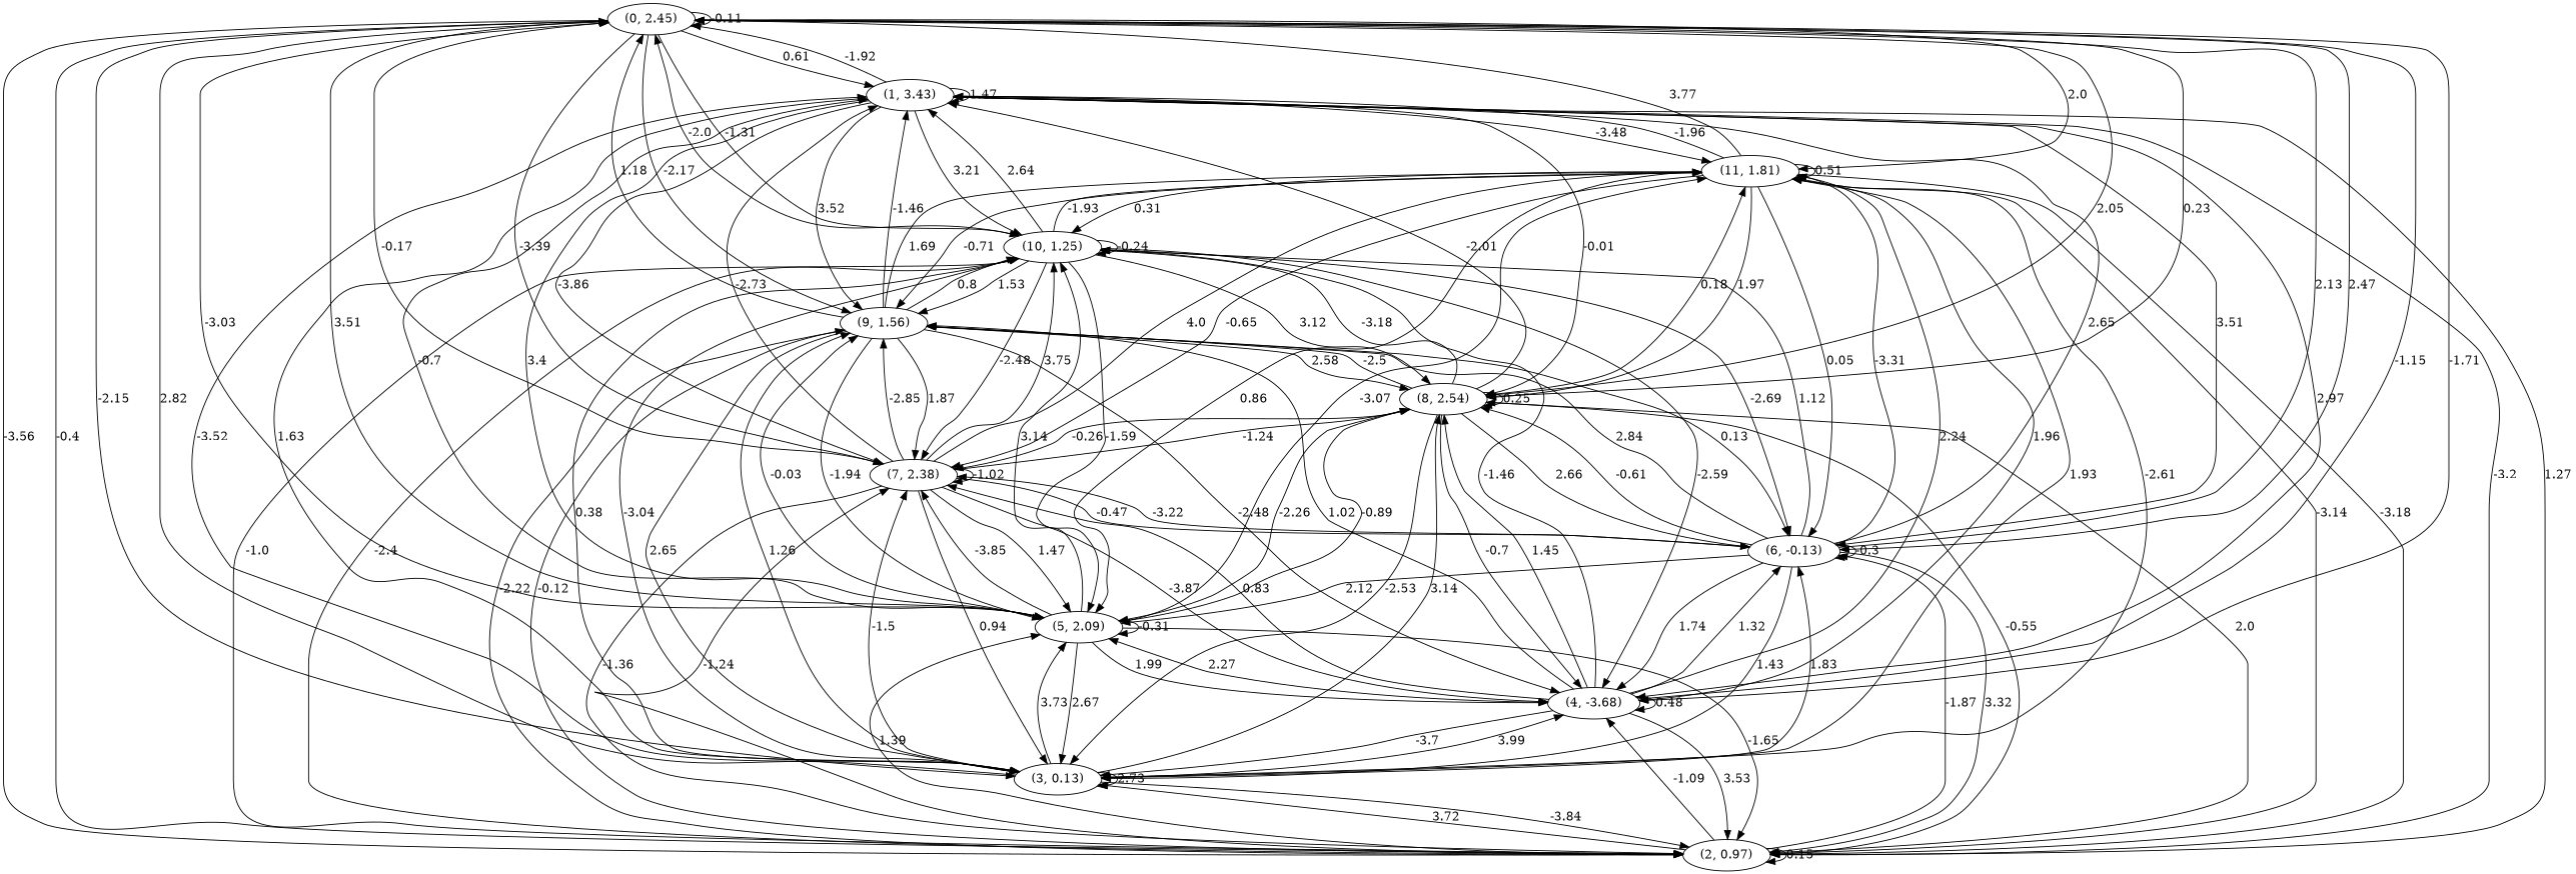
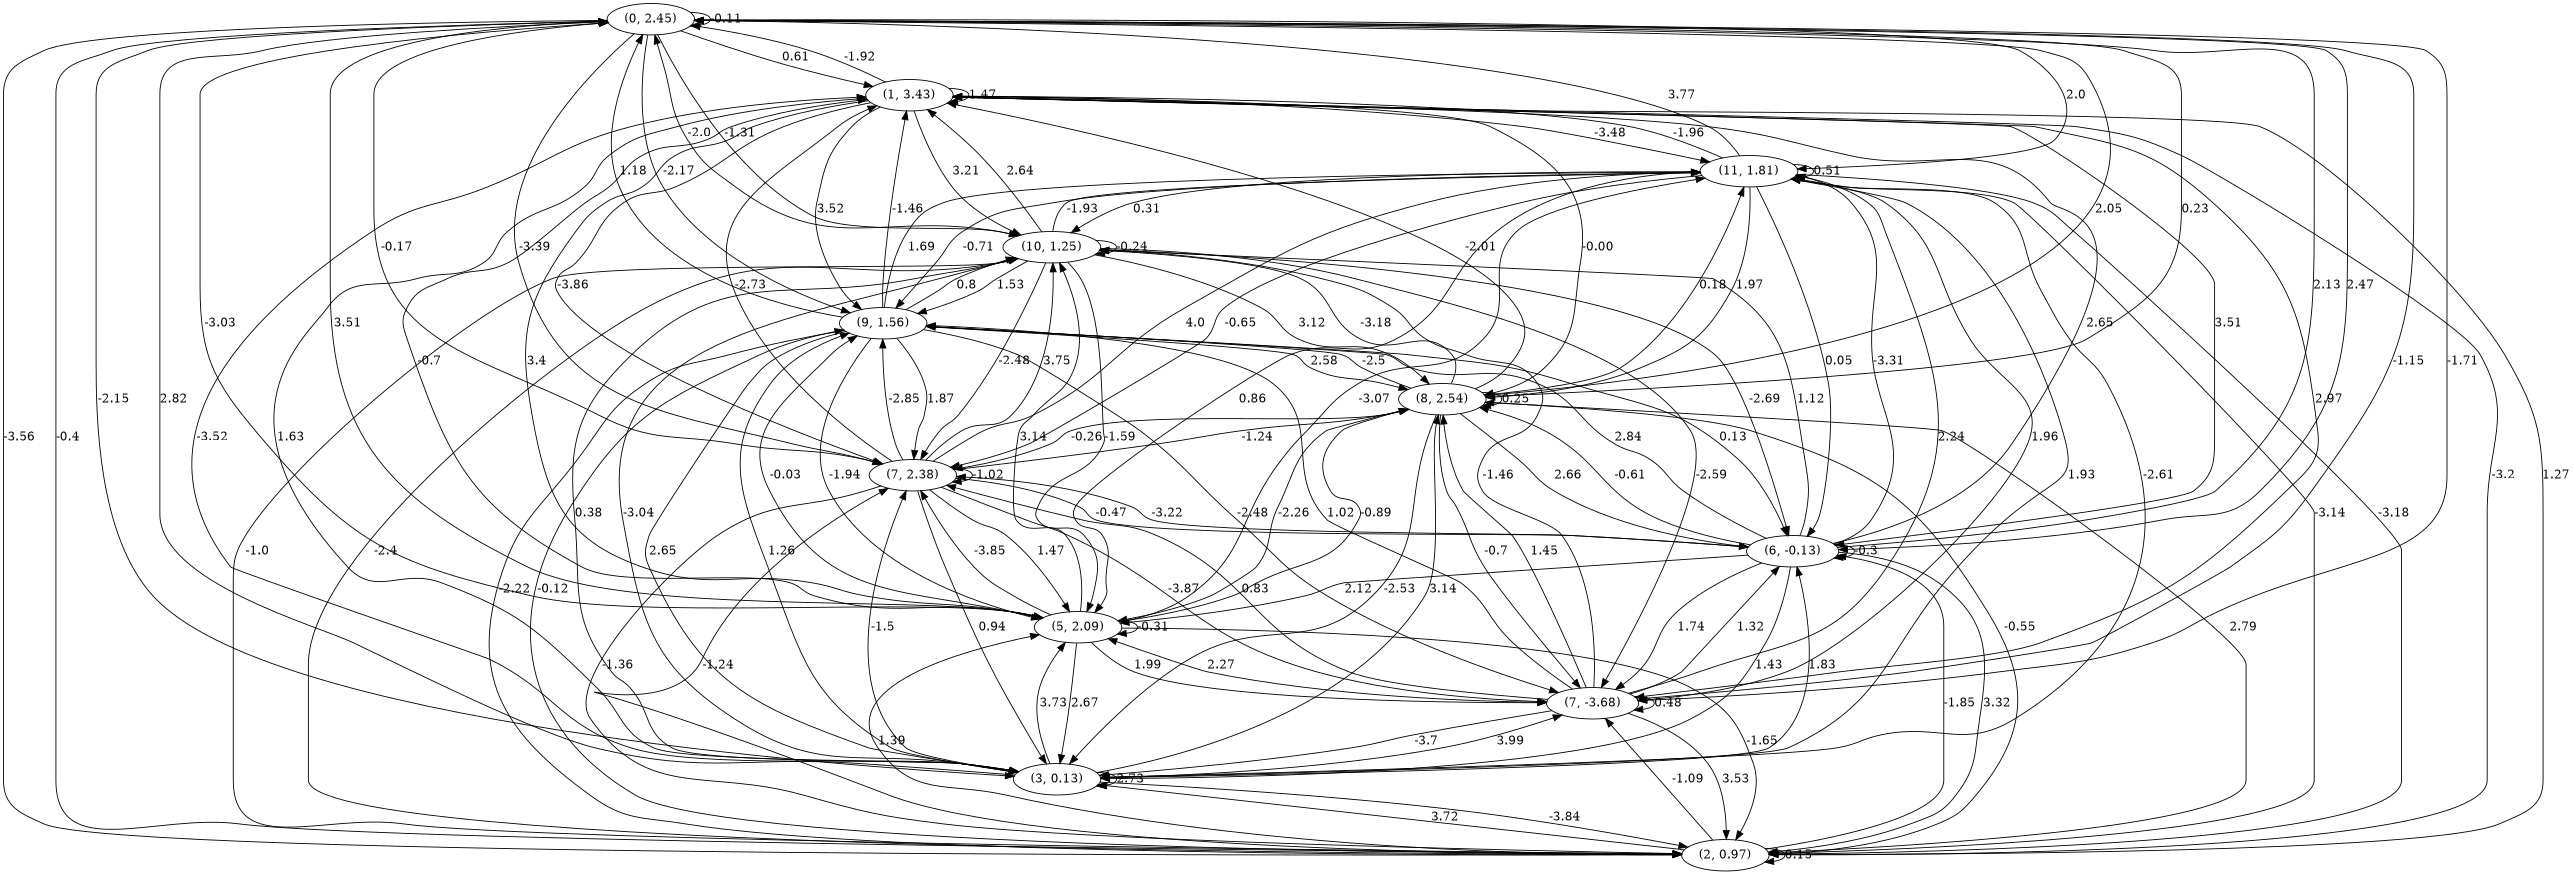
  digraph {
    n1 [label="(0, 2.45)"]
    n2 [label="(1, 3.43)"]
    n3 [label="(2, 0.97)"]
    n4 [label="(3, 0.13)"]
-   n5 [label="(4, -3.68)"]
+   n5 [label="(7, -3.68)"]
    n6 [label="(5, 2.09)"]
    n7 [label="(6, -0.13)"]
    n8 [label="(7, 2.38)"]
    n9 [label="(8, 2.54)"]
    n10 [label="(9, 1.56)"]
    n11 [label="(10, 1.25)"]
    n12 [label="(11, 1.81)"]
    n1 -> n1 [label=-0.11]
    n1 -> n2 [label=0.61]
    n1 -> n3 [label=-3.56]
    n1 -> n4 [label=-2.15]
    n1 -> n5 [label=-1.71]
    n1 -> n6 [label=3.51]
    n1 -> n7 [label=2.47]
    n1 -> n8 [label=-3.39]
    n1 -> n9 [label=0.23]
    n1 -> n10 [label=-2.17]
    n1 -> n11 [label=-1.31]
    n1 -> n12 [label=2.0]
    n2 -> n1 [label=-1.92]
    n2 -> n2 [label=1.47]
    n2 -> n3 [label=1.27]
    n2 -> n4 [label=1.63]
    n2 -> n5 [label=2.97]
    n2 -> n6 [label=3.4]
    n2 -> n7 [label=3.51]
    n2 -> n8 [label=-3.86]
-   n2 -> n9 [label=-0.01]
+   n2 -> n9 [label=-0.00]
    n2 -> n10 [label=3.52]
    n2 -> n11 [label=3.21]
    n2 -> n12 [label=-3.48]
    n3 -> n1 [label=-0.4]
    n3 -> n2 [label=-3.2]
    n3 -> n3 [label=0.15]
    n3 -> n4 [label=3.72]
    n3 -> n5 [label=-1.09]
    n3 -> n6 [label=1.39]
-   n3 -> n7 [label=-1.87]
+   n3 -> n7 [label=-1.85]
    n3 -> n8 [label=-1.24]
-   n3 -> n9 [label=2.0]
+   n3 -> n9 [label=2.79]
    n3 -> n10 [label=-0.12]
    n3 -> n11 [label=-2.4]
    n3 -> n12 [label=-3.14]
    n4 -> n1 [label=2.82]
    n4 -> n2 [label=-3.52]
    n4 -> n3 [label=-3.84]
    n4 -> n4 [label=2.73]
    n4 -> n5 [label=3.99]
    n4 -> n6 [label=3.73]
    n4 -> n7 [label=1.83]
    n4 -> n8 [label=-1.5]
    n4 -> n9 [label=3.14]
    n4 -> n10 [label=1.26]
    n4 -> n11 [label=0.38]
    n4 -> n12 [label=-2.61]
    n5 -> n1 [label=-1.15]
    n5 -> n3 [label=3.53]
    n5 -> n4 [label=-3.7]
    n5 -> n5 [label=0.48]
    n5 -> n6 [label=2.27]
    n5 -> n7 [label=1.32]
    n5 -> n8 [label=0.83]
    n5 -> n9 [label=1.45]
    n5 -> n10 [label=1.02]
    n5 -> n11 [label=-1.46]
    n5 -> n12 [label=2.24]
    n6 -> n1 [label=-3.03]
    n6 -> n2 [label=-0.7]
    n6 -> n3 [label=-1.65]
    n6 -> n4 [label=2.67]
    n6 -> n5 [label=1.99]
    n6 -> n6 [label=-0.31]
    n6 -> n8 [label=-3.85]
    n6 -> n9 [label=-0.89]
    n6 -> n10 [label=-0.03]
    n6 -> n11 [label=3.14]
    n6 -> n12 [label=-3.07]
    n7 -> n1 [label=2.13]
    n7 -> n2 [label=2.65]
    n7 -> n3 [label=3.32]
    n7 -> n4 [label=1.43]
    n7 -> n5 [label=1.74]
    n7 -> n6 [label=2.12]
    n7 -> n7 [label=-0.3]
    n7 -> n8 [label=-3.22]
    n7 -> n9 [label=-0.61]
    n7 -> n10 [label=2.84]
    n7 -> n11 [label=1.12]
    n7 -> n12 [label=-3.31]
    n8 -> n1 [label=-0.17]
    n8 -> n2 [label=-2.73]
    n8 -> n3 [label=-1.36]
    n8 -> n4 [label=0.94]
    n8 -> n5 [label=-3.87]
    n8 -> n6 [label=1.47]
    n8 -> n7 [label=-0.47]
    n8 -> n8 [label=-1.02]
    n8 -> n9 [label=-1.24]
    n8 -> n10 [label=-2.85]
    n8 -> n11 [label=3.75]
    n8 -> n12 [label=4.0]
    n9 -> n1 [label=2.05]
    n9 -> n2 [label=-2.01]
    n9 -> n3 [label=-0.55]
    n9 -> n4 [label=-2.53]
    n9 -> n5 [label=-0.7]
    n9 -> n6 [label=-2.26]
    n9 -> n7 [label=2.66]
    n9 -> n8 [label=-0.26]
    n9 -> n9 [label=0.25]
    n9 -> n10 [label=-2.5]
    n9 -> n11 [label=-3.18]
    n9 -> n12 [label=0.18]
    n10 -> n1 [label=1.18]
    n10 -> n2 [label=-1.46]
    n10 -> n3 [label=-2.22]
    n10 -> n4 [label=2.65]
    n10 -> n5 [label=-2.48]
    n10 -> n6 [label=-1.94]
    n10 -> n7 [label=0.13]
    n10 -> n8 [label=1.87]
    n10 -> n9 [label=2.58]
    n10 -> n11 [label=0.8]
    n10 -> n12 [label=1.69]
    n11 -> n1 [label=-2.0]
    n11 -> n2 [label=2.64]
    n11 -> n3 [label=-1.0]
    n11 -> n4 [label=-3.04]
    n11 -> n5 [label=-2.59]
    n11 -> n6 [label=-1.59]
    n11 -> n7 [label=-2.69]
    n11 -> n8 [label=-2.48]
    n11 -> n9 [label=3.12]
    n11 -> n10 [label=1.53]
    n11 -> n11 [label=-0.24]
    n11 -> n12 [label=-1.93]
    n12 -> n1 [label=3.77]
    n12 -> n2 [label=-1.96]
    n12 -> n3 [label=-3.18]
    n12 -> n4 [label=1.93]
    n12 -> n5 [label=1.96]
    n12 -> n6 [label=0.86]
    n12 -> n7 [label=0.05]
    n12 -> n8 [label=-0.65]
    n12 -> n9 [label=1.97]
    n12 -> n10 [label=-0.71]
    n12 -> n11 [label=0.31]
    n12 -> n12 [label=0.51]
  }
